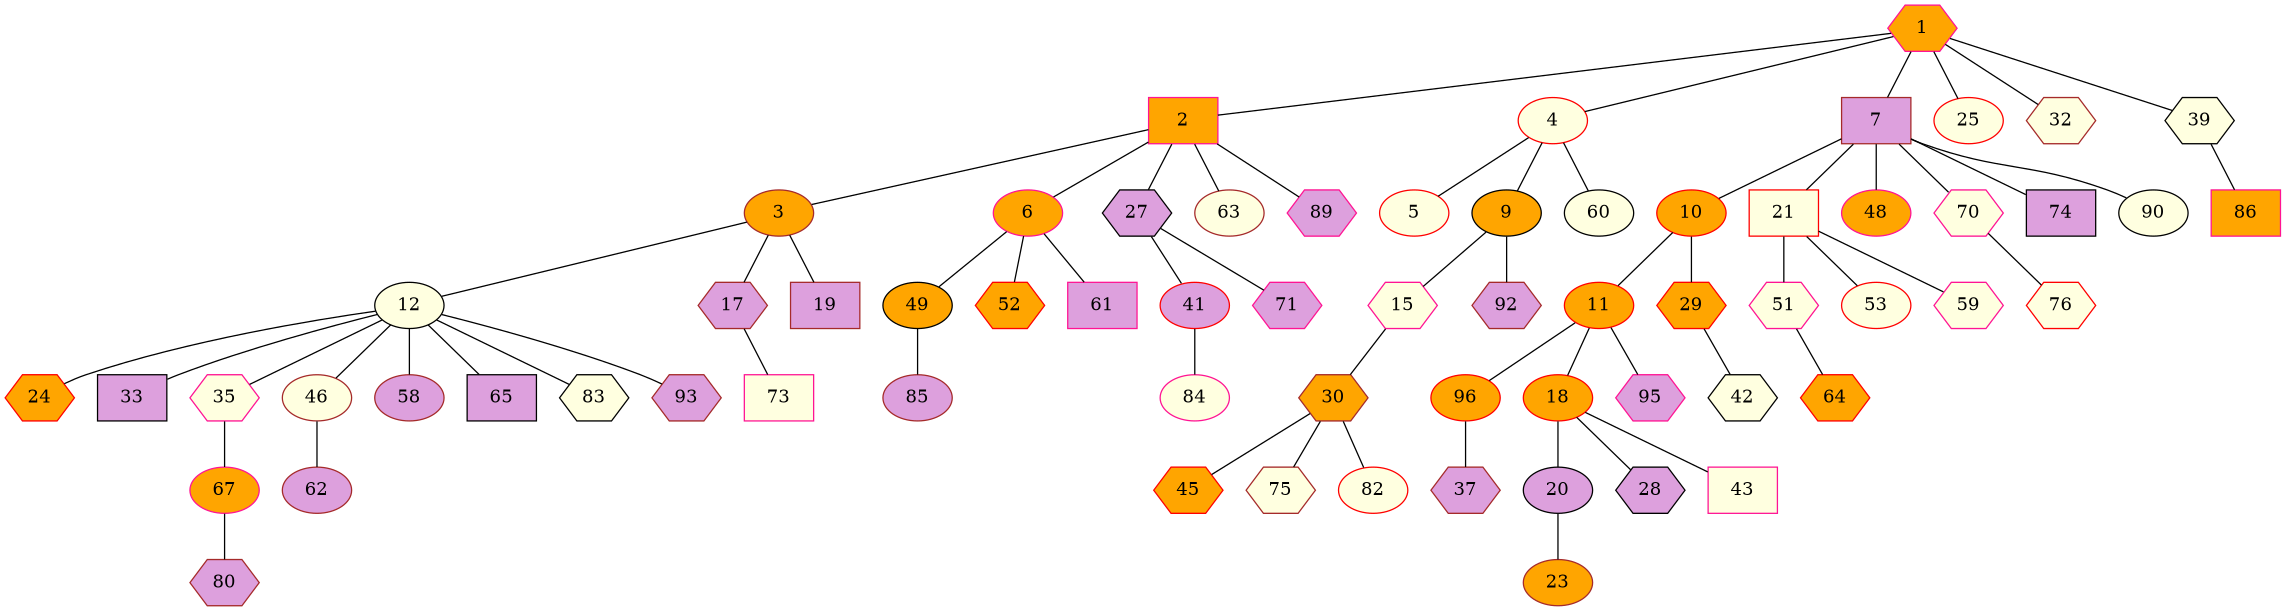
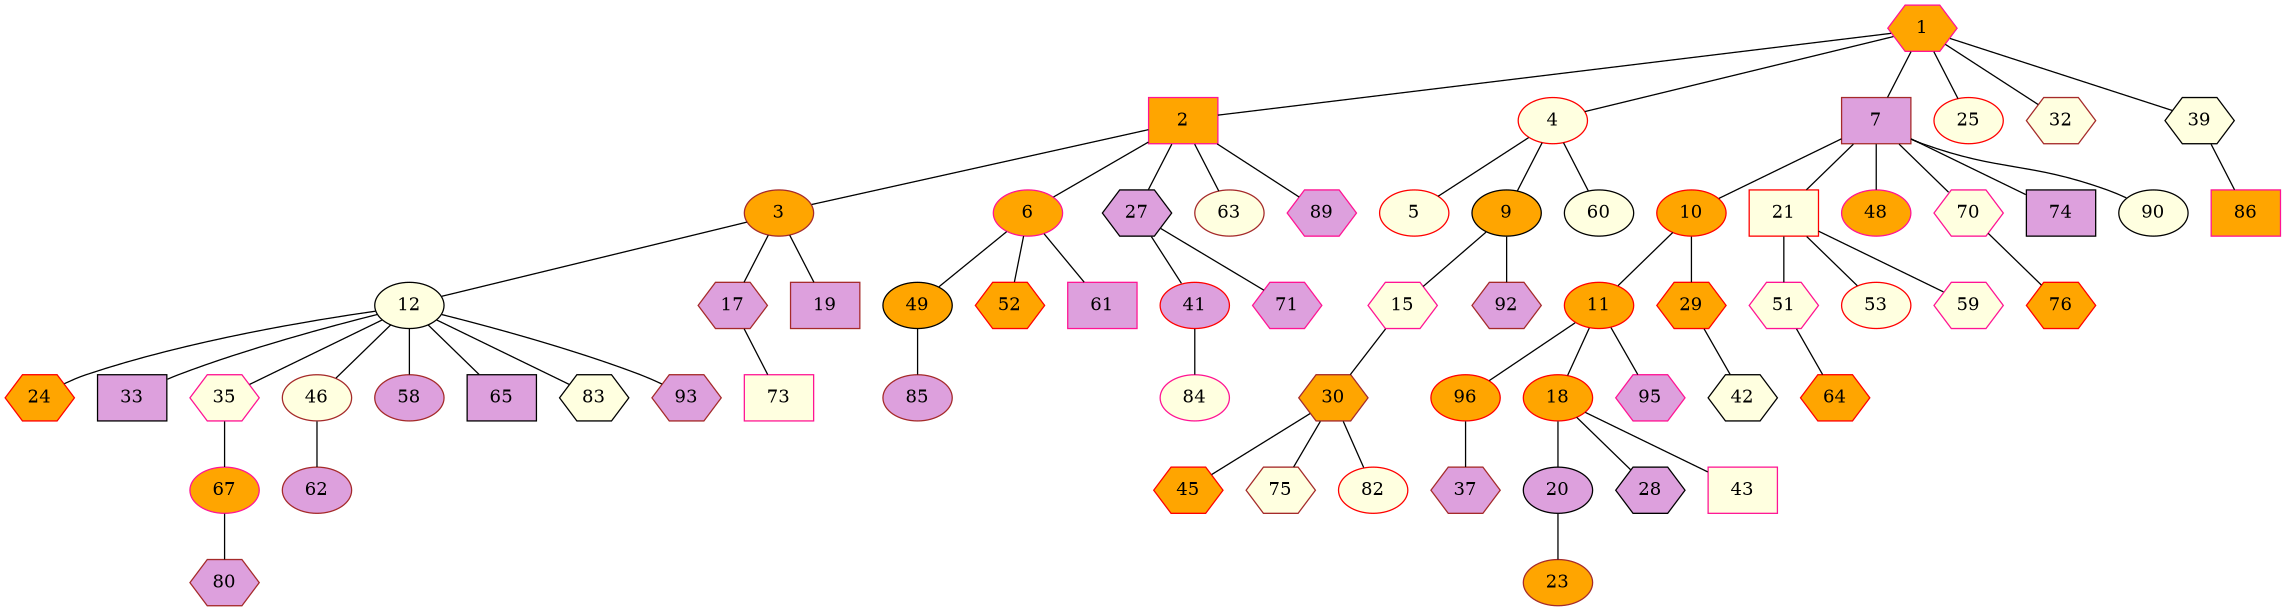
  graph {
    node [color=deeppink fillcolor=lightyellow shape=hexagon style=filled]
    1 [fillcolor=orange super="+14"]
    2 [fillcolor=orange shape=box super="+34"]
    4 [color=red shape=ellipse super="+31"]
    7 [color=brown fillcolor=plum shape=box super="+8"]
    25 [color=red shape=ellipse]
    32 [color=brown]
    39 [color=black super="+50"]
    3 [color=brown fillcolor=orange shape=ellipse]
    6 [fillcolor=orange shape=ellipse super="+94"]
    27 [color=black fillcolor=plum super="+78"]
    63 [color=brown shape=ellipse]
    89 [fillcolor=plum]
    5 [color=red shape=ellipse super="+91"]
    9 [color=black fillcolor=orange shape=ellipse super="+38"]
    60 [color=black shape=ellipse]
    10 [color=red fillcolor=orange shape=ellipse super="+22"]
    21 [color=red shape=box super="+47"]
    48 [fillcolor=orange shape=ellipse super="+81"]
    70
    74 [color=black fillcolor=plum shape=box]
    90 [color=black shape=ellipse]
    86 [fillcolor=orange shape=box]
    12 [color=black shape=ellipse super="+13"]
    17 [color=brown fillcolor=plum super="+69"]
    19 [color=brown fillcolor=plum shape=box super="+40"]
    49 [color=black fillcolor=orange shape=ellipse super="+77"]
    52 [color=red fillcolor=orange super="+57"]
    61 [fillcolor=plum shape=box]
    41 [color=red fillcolor=plum shape=ellipse super="+79"]
    71 [fillcolor=plum]
    24 [color=red fillcolor=orange]
    33 [color=black fillcolor=plum shape=box]
    35
    46 [color=brown shape=ellipse super="+55"]
    58 [color=brown fillcolor=plum shape=ellipse]
    65 [color=black fillcolor=plum shape=box super="+68"]
    83 [color=black]
    93 [color=brown fillcolor=plum]
    73 [shape=box]
    15
    92 [color=brown fillcolor=plum]
    85 [color=brown fillcolor=plum shape=ellipse]
    11 [color=red fillcolor=orange shape=ellipse super="+66"]
    29 [color=red fillcolor=orange]
    51 [super="+56"]
    53 [color=red shape=ellipse]
    59 [super="+72"]
-   76 [color=red super="+87"]
+   76 [color=red fillcolor=orange super="+87"]
    30 [color=brown fillcolor=orange super="+44"]
    n50 [color=red fillcolor=orange label=96 shape=ellipse super="+88"]
    18 [color=red fillcolor=orange shape=ellipse super="+26"]
    95 [fillcolor=plum]
    42 [color=black]
    37 [color=brown fillcolor=plum]
    20 [color=black fillcolor=plum shape=ellipse super="+36"]
    28 [color=black fillcolor=plum]
    43 [shape=box]
    67 [fillcolor=orange shape=ellipse]
    62 [color=brown fillcolor=plum shape=ellipse]
    45 [color=red fillcolor=orange super="+54"]
    75 [color=brown]
    82 [color=red shape=ellipse]
    23 [color=brown fillcolor=orange shape=ellipse]
    64 [color=red fillcolor=orange]
    84 [shape=ellipse]
    80 [color=brown fillcolor=plum]
    1 -- 2
    1 -- 4
    1 -- 7
    1 -- 25
    1 -- 32
    1 -- 39
    2 -- 3
    2 -- 6
    2 -- 27
    2 -- 63
    2 -- 89
    4 -- 5
    4 -- 9
    4 -- 60
    7 -- 10
    7 -- 21
    7 -- 48
    7 -- 70
    7 -- 74
    7 -- 90
    39 -- 86
    3 -- 12
    3 -- 17
    3 -- 19
    6 -- 49
    6 -- 52
    6 -- 61
    27 -- 41
    27 -- 71
    9 -- 15
    9 -- 92
    10 -- 11
    10 -- 29
    21 -- 51
    21 -- 53
    21 -- 59
    70 -- 76
    12 -- 24
    12 -- 33
    12 -- 35
    12 -- 46
    12 -- 58
    12 -- 65
    12 -- 83
    12 -- 93
    17 -- 73
    49 -- 85
    41 -- 84
    35 -- 67
    46 -- 62
    15 -- 30
    11 -- n50
    11 -- 18
    11 -- 95
    29 -- 42
    51 -- 64
    30 -- 45
    30 -- 75
    30 -- 82
    n50 -- 37
    18 -- 20
    18 -- 28
    18 -- 43
    20 -- 23
    67 -- 80
  }
